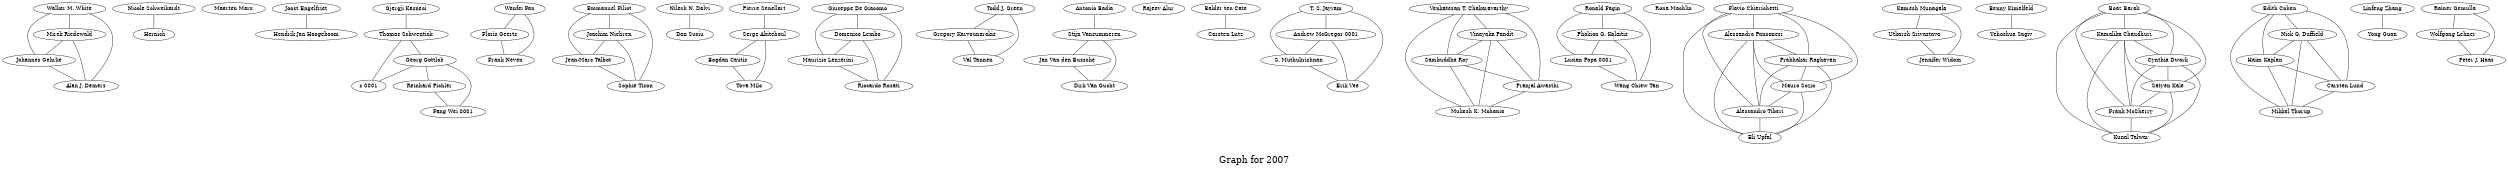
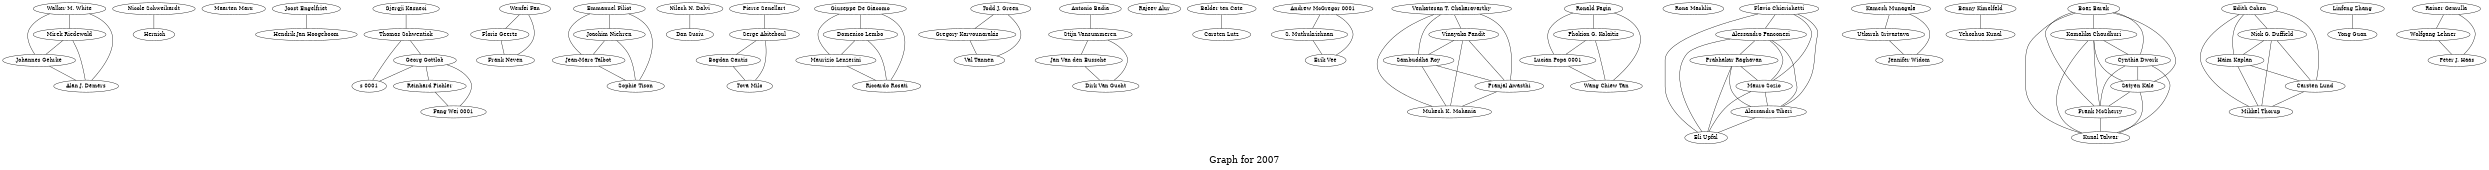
  graph {
    fontsize=24
    label="\nGraph for 2007\n"
    splines=true
    node [shape=ellipse]
    n1 [height=0.3 label="Walker M. White" width=0.3]
    n2 [height=0.3 label="Mirek Riedewald" width=0.3]
    n3 [height=0.3 label="Johannes Gehrke" width=0.3]
    n4 [height=0.3 label="Alan J. Demers" width=0.3]
    n5 [height=0.3 label="Nicole Schweikardt" width=0.3]
    n6 [height=0.3 label=" Hernich" width=0.3]
    n7 [height=0.3 label="Maarten Marx" width=0.3]
    n8 [height=0.3 label="Joost Engelfriet" width=0.3]
    n9 [height=0.3 label="Hendrik Jan Hoogeboom" width=0.3]
    n10 [height=0.3 label="Gjergji Kasneci" width=0.3]
    n11 [height=0.3 label="Thomas Schwentick" width=0.3]
    n12 [height=0.3 label="Georg Gottlob" width=0.3]
    n13 [height=0.3 label="s 0001" width=0.3]
    n14 [height=0.3 label="Reinhard Pichler" width=0.3]
    n15 [height=0.3 label="Fang Wei 0001" width=0.3]
    n16 [height=0.3 label="Wenfei Fan" width=0.3]
    n17 [height=0.3 label="Floris Geerts" width=0.3]
    n18 [height=0.3 label="Frank Neven" width=0.3]
    n19 [height=0.3 label="Emmanuel Filiot" width=0.3]
    n20 [height=0.3 label="Joachim Niehren" width=0.3]
    n21 [height=0.3 label="Jean-Marc Talbot" width=0.3]
    n22 [height=0.3 label="Sophie Tison" width=0.3]
    n23 [height=0.3 label="Nilesh N. Dalvi" width=0.3]
    n24 [height=0.3 label="Dan Suciu" width=0.3]
    n25 [height=0.3 label="Pierre Senellart" width=0.3]
    n26 [height=0.3 label="Serge Abiteboul" width=0.3]
    n27 [height=0.3 label="Bogdan Cautis" width=0.3]
    n28 [height=0.3 label="Tova Milo" width=0.3]
    n29 [height=0.3 label="Giuseppe De Giacomo" width=0.3]
    n30 [height=0.3 label="Domenico Lembo" width=0.3]
    n31 [height=0.3 label="Maurizio Lenzerini" width=0.3]
    n32 [height=0.3 label="Riccardo Rosati" width=0.3]
    n33 [height=0.3 label="Todd J. Green" width=0.3]
    n34 [height=0.3 label="Gregory Karvounarakis" width=0.3]
    n35 [height=0.3 label="Val Tannen" width=0.3]
    n36 [height=0.3 label="Antonio Badia" width=0.3]
    n37 [height=0.3 label="Stijn Vansummeren" width=0.3]
    n38 [height=0.3 label="Jan Van den Bussche" width=0.3]
    n39 [height=0.3 label="Dirk Van Gucht" width=0.3]
    n40 [height=0.3 label="Rajeev Alur" width=0.3]
    n41 [height=0.3 label="Balder ten Cate" width=0.3]
    n42 [height=0.3 label="Carsten Lutz" width=0.3]
-   n43 [height=0.3 label="T. S. Jayram" width=0.3]
    n44 [height=0.3 label="Andrew McGregor 0001" width=0.3]
    n45 [height=0.3 label="S. Muthukrishnan" width=0.3]
    n46 [height=0.3 label="Erik Vee" width=0.3]
    n47 [height=0.3 label="Venkatesan T. Chakaravarthy" width=0.3]
    n48 [height=0.3 label="Vinayaka Pandit" width=0.3]
    n49 [height=0.3 label="Sambuddha Roy" width=0.3]
    n50 [height=0.3 label="Pranjal Awasthi" width=0.3]
    n51 [height=0.3 label="Mukesh K. Mohania" width=0.3]
    n52 [height=0.3 label="Ronald Fagin" width=0.3]
    n53 [height=0.3 label="Phokion G. Kolaitis" width=0.3]
    n54 [height=0.3 label="Lucian Popa 0001" width=0.3]
    n55 [height=0.3 label="Wang Chiew Tan" width=0.3]
    n56 [height=0.3 label="Rona Machlin" width=0.3]
    n57 [height=0.3 label="Flavio Chierichetti" width=0.3]
    n58 [height=0.3 label="Alessandro Panconesi" width=0.3]
    n59 [height=0.3 label="Prabhakar Raghavan" width=0.3]
    n60 [height=0.3 label="Mauro Sozio" width=0.3]
    n61 [height=0.3 label="Alessandro Tiberi" width=0.3]
    n62 [height=0.3 label="Eli Upfal" width=0.3]
    n63 [height=0.3 label="Kamesh Munagala" width=0.3]
    n64 [height=0.3 label="Utkarsh Srivastava" width=0.3]
    n65 [height=0.3 label="Jennifer Widom" width=0.3]
    n66 [height=0.3 label="Benny Kimelfeld" width=0.3]
-   n67 [height=0.3 label="Yehoshua Sagiv" width=0.3]
+   n67 [height=0.3 label="Yehoshua Kunal" width=0.3]
    n68 [height=0.3 label="Boaz Barak" width=0.3]
    n69 [height=0.3 label="Kamalika Chaudhuri" width=0.3]
    n70 [height=0.3 label="Cynthia Dwork" width=0.3]
    n71 [height=0.3 label="Satyen Kale" width=0.3]
    n72 [height=0.3 label="Frank McSherry" width=0.3]
    n73 [height=0.3 label="Kunal Talwar" width=0.3]
    n74 [height=0.3 label="Edith Cohen" width=0.3]
    n75 [height=0.3 label="Nick G. Duffield" width=0.3]
    n76 [height=0.3 label="Haim Kaplan" width=0.3]
    n77 [height=0.3 label="Carsten Lund" width=0.3]
    n78 [height=0.3 label="Mikkel Thorup" width=0.3]
    n79 [height=0.3 label="Linfeng Zhang" width=0.3]
    n80 [height=0.3 label="Yong Guan" width=0.3]
    n81 [height=0.3 label="Rainer Gemulla" width=0.3]
    n82 [height=0.3 label="Wolfgang Lehner" width=0.3]
    n83 [height=0.3 label="Peter J. Haas" width=0.3]
    n1 -- n2
    n1 -- n3
    n1 -- n4
    n2 -- n3
    n2 -- n4
    n3 -- n4
    n5 -- n6
    n8 -- n9
    n10 -- n11
    n11 -- n12
    n11 -- n13
    n12 -- n13
    n12 -- n14
    n12 -- n15
    n14 -- n15
    n16 -- n17
    n16 -- n18
    n17 -- n18
    n19 -- n20
    n19 -- n21
    n19 -- n22
    n20 -- n21
    n20 -- n22
    n21 -- n22
    n23 -- n24
    n25 -- n26
    n26 -- n27
    n26 -- n28
    n27 -- n28
    n29 -- n30
    n29 -- n31
    n29 -- n32
    n30 -- n31
    n30 -- n32
    n31 -- n32
    n33 -- n34
    n33 -- n35
    n34 -- n35
    n36 -- n37
    n37 -- n38
    n37 -- n39
    n38 -- n39
    n41 -- n42
-   n43 -- n44
-   n43 -- n45
-   n43 -- n46
    n44 -- n45
    n44 -- n46
    n45 -- n46
    n47 -- n48
    n47 -- n49
    n47 -- n50
    n47 -- n51
    n48 -- n49
    n48 -- n50
    n48 -- n51
    n49 -- n50
    n49 -- n51
    n50 -- n51
    n52 -- n53
    n52 -- n54
    n52 -- n55
    n53 -- n54
    n53 -- n55
    n54 -- n55
    n57 -- n58
-   n57 -- n59
    n57 -- n60
    n57 -- n61
    n57 -- n62
    n58 -- n59
    n58 -- n60
    n58 -- n61
    n58 -- n62
    n59 -- n60
    n59 -- n61
    n59 -- n62
    n60 -- n61
    n60 -- n62
    n61 -- n62
    n63 -- n64
    n63 -- n65
    n64 -- n65
    n66 -- n67
    n68 -- n69
    n68 -- n70
    n68 -- n71
    n68 -- n72
    n68 -- n73
    n69 -- n70
    n69 -- n71
    n69 -- n72
    n69 -- n73
    n70 -- n71
    n70 -- n72
    n70 -- n73
    n71 -- n72
    n71 -- n73
    n72 -- n73
    n74 -- n75
    n74 -- n76
    n74 -- n77
    n74 -- n78
    n75 -- n76
    n75 -- n77
    n75 -- n78
    n76 -- n77
    n76 -- n78
    n77 -- n78
    n79 -- n80
    n81 -- n82
    n81 -- n83
    n82 -- n83
  }
